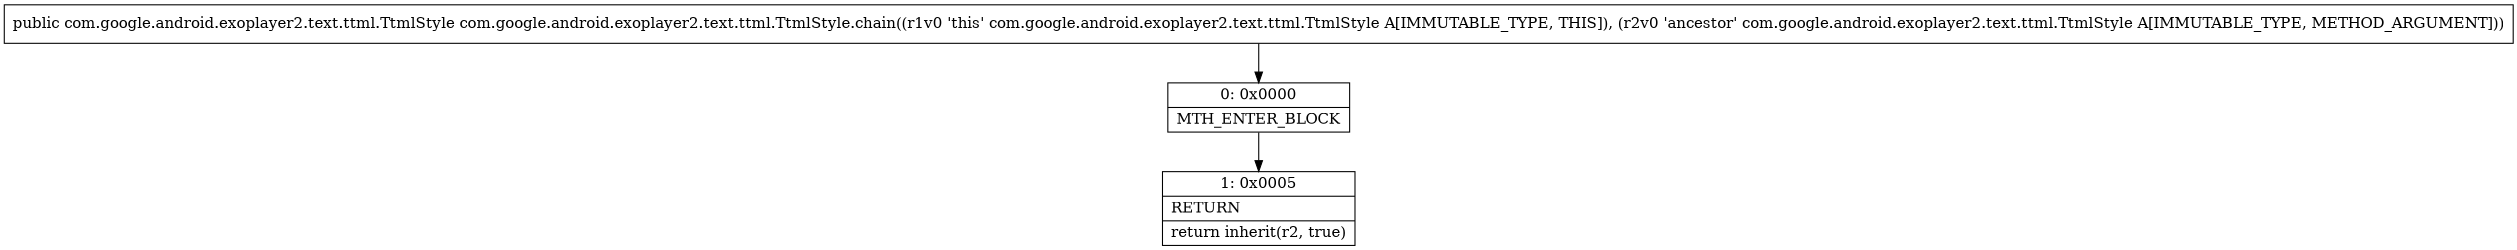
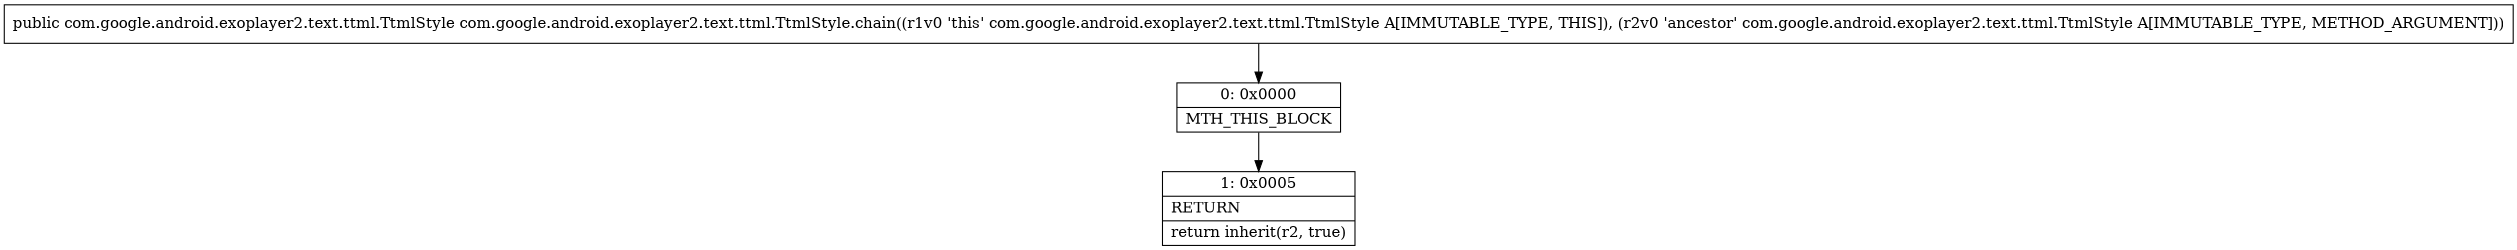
  digraph {
    node [shape=record]
-   n1 [label="{0\:\ 0x0000|MTH_ENTER_BLOCK\l}"]
+   n1 [label="{0\:\ 0x0000|MTH_THIS_BLOCK\l}"]
    n2 [label="{1\:\ 0x0005|RETURN\l|return inherit(r2, true)\l}"]
    n3 [label="{public com.google.android.exoplayer2.text.ttml.TtmlStyle com.google.android.exoplayer2.text.ttml.TtmlStyle.chain((r1v0 'this' com.google.android.exoplayer2.text.ttml.TtmlStyle A[IMMUTABLE_TYPE, THIS]), (r2v0 'ancestor' com.google.android.exoplayer2.text.ttml.TtmlStyle A[IMMUTABLE_TYPE, METHOD_ARGUMENT])) }"]
    n1 -> n2
    n3 -> n1
  }
